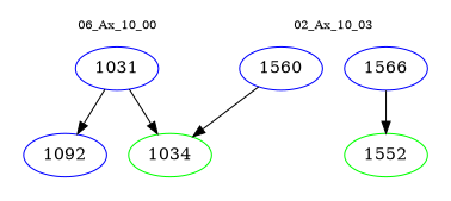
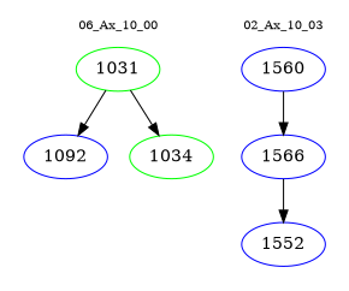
  digraph {
    node [color=blue]
    edge [color=black]
-   n1 [label=1031]
+   n1 [color=green label=1031]
    n2 [label=1092]
    n3 [color=green label=1034]
    n4 [label=1560]
-   n5 [color=green label=1552]
+   n5 [label=1552]
    n6 [label=1566]
    subgraph cluster_1 {
      color=white
      fontsize=10
      label="06_Ax_10_00"
      n1
      n2
      n3
    }
    subgraph cluster_2 {
      color=white
      fontsize=10
      label="02_Ax_10_03"
      n4
      n5
      n6
    }
    n1 -> n2
    n1 -> n3
-   n4 -> n3
+   n4 -> n6
    n6 -> n5
  }
